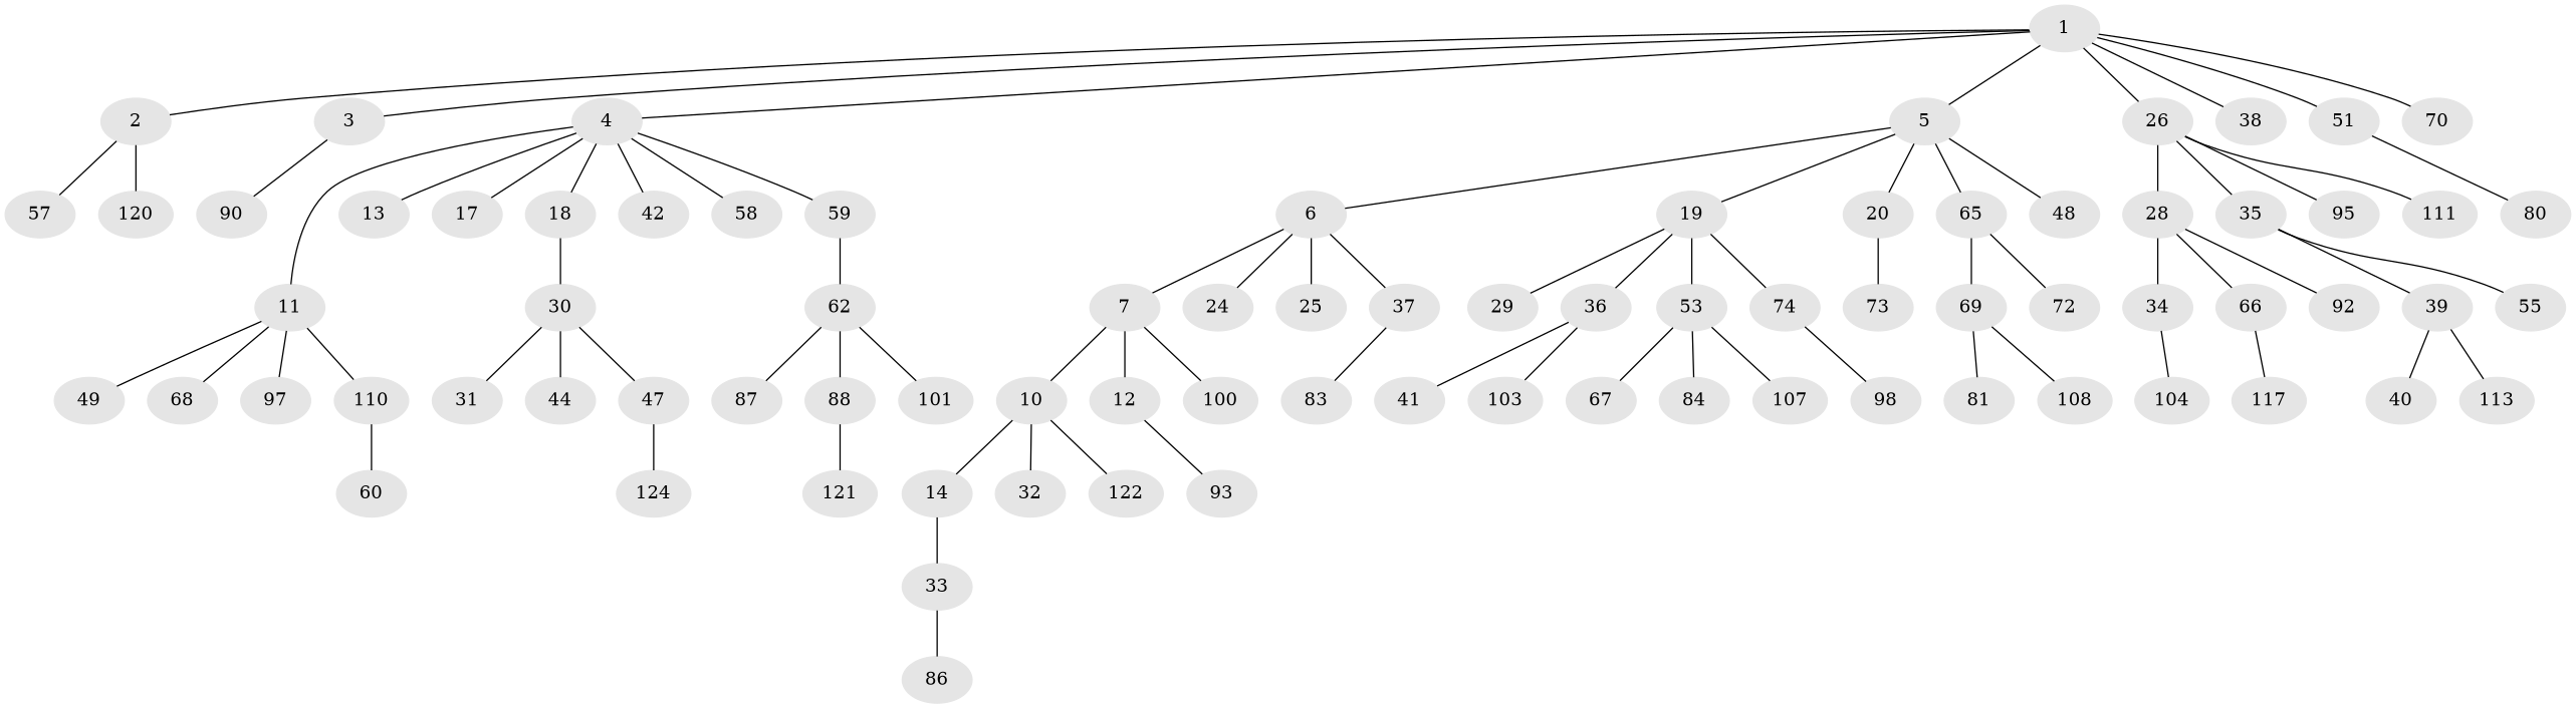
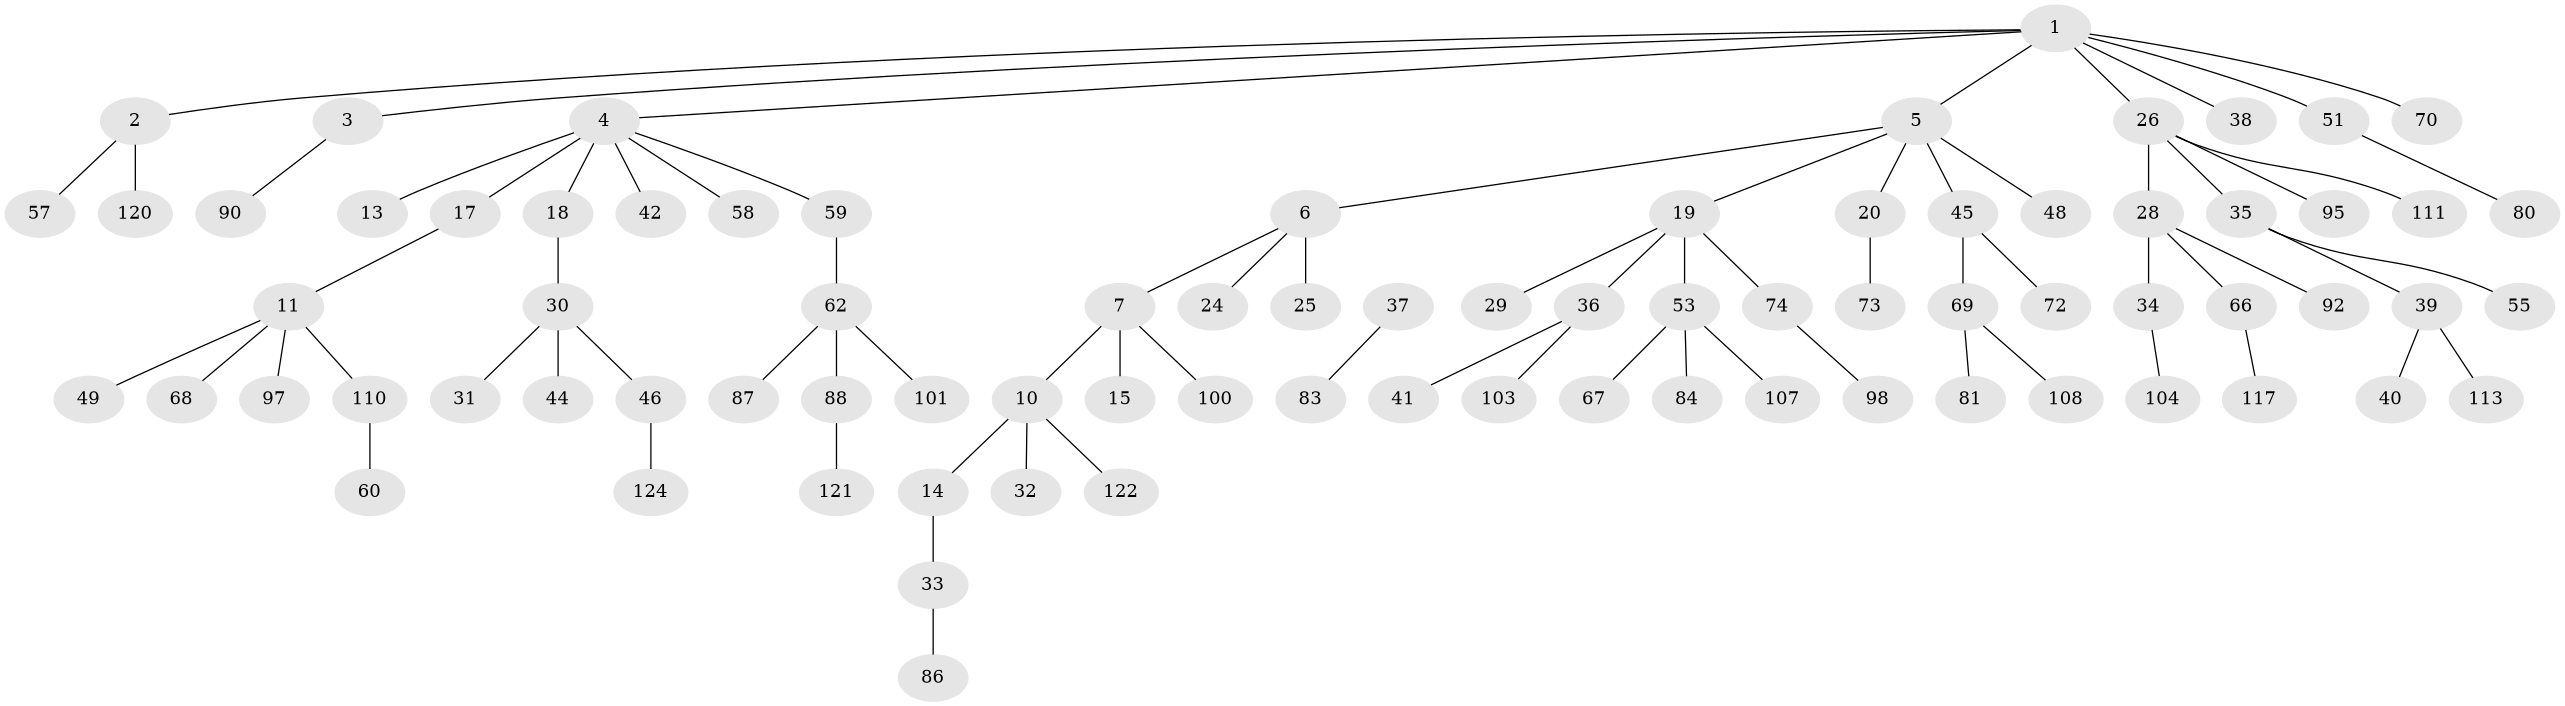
  graph {
    node [color=gray90 style=filled]
    1 [super="+45"]
    2 [super="+79"]
    3 [super="+21"]
    4 [super="+8"]
    5 [super="+16"]
    26 [super="+70"]
    38 [super="+54"]
    51
    n9 [label=70]
    57 [super="+115"]
    120
    90
    11 [super="+15"]
    13 [super="+94"]
    17 [super="+22"]
    18 [super="+23"]
    42
    58
    59
    6 [super="+9"]
    19 [super="+50"]
    20 [super="+102"]
-   65
+   65 [label=45]
    n24 [label=48]
    28 [super="+43"]
    35 [super="+112"]
    95
    111
    80
    49 [super="+64"]
    68
    97 [super="+123"]
    110
    30 [super="+91"]
    62 [super="+71"]
    7 [super="+77"]
    24
    25
    37 [super="+105"]
    29 [super="+52"]
    36 [super="+48"]
    53 [super="+89"]
    74 [super="+85"]
    73
    69 [super="+75"]
    72 [super="+96"]
    10 [super="+27"]
-   12
+   12 [label=15]
    100
    83 [super="+118"]
    14 [super="+114"]
    32 [super="+119"]
    122
-   93
    33 [super="+63"]
    60
    86
    31 [super="+82"]
    44 [super="+109"]
-   46 [super="+116" label=47]
+   46 [super="+116"]
    41
    103
    67
    84
    107
    98
    34 [super="+47"]
    66
    92
    39 [super="+56"]
    55 [super="+61"]
    104
    117
    124
    40
    113
    87 [super="+99"]
    88 [super="+106"]
    101
    121
    81
    108
    1 -- 2
    1 -- 3
    1 -- 4
    1 -- 5
    1 -- 26
    1 -- 38
    1 -- 51
    1 -- n9
    2 -- 57
    2 -- 120
    3 -- 90
-   4 -- 11
+   17 -- 11
    4 -- 13
    4 -- 17
    4 -- 18
    4 -- 42
    4 -- 58
    4 -- 59
    5 -- 6
    5 -- 19
    5 -- 20
    5 -- 65
    5 -- n24
    26 -- 28
    26 -- 35
    26 -- 95
    26 -- 111
    51 -- 80
    11 -- 49
    11 -- 68
    11 -- 97
    11 -- 110
    18 -- 30
    59 -- 62
    6 -- 7
    6 -- 24
    6 -- 25
-   6 -- 37
    19 -- 29
    19 -- 36
    19 -- 53
    19 -- 74
    20 -- 73
    65 -- 69
    65 -- 72
    28 -- 34
    28 -- 66
    28 -- 92
    35 -- 39
    35 -- 55
    110 -- 60
    30 -- 31
    30 -- 44
    30 -- 46
    62 -- 87
    62 -- 88
    62 -- 101
    7 -- 10
    7 -- 12
    7 -- 100
    37 -- 83
    36 -- 41
    36 -- 103
    53 -- 67
    53 -- 84
    53 -- 107
    74 -- 98
    69 -- 81
    69 -- 108
    10 -- 14
    10 -- 32
    10 -- 122
-   12 -- 93
    14 -- 33
    33 -- 86
    46 -- 124
    34 -- 104
    66 -- 117
    39 -- 40
    39 -- 113
    88 -- 121
  }
